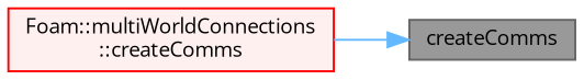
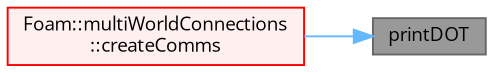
  digraph {
    rankdir=RL
    fontname="Open Sans"
    node [fontname="Open Sans" fontsize=10 shape=box style=filled]
-   n1 [color=gray40 fillcolor=grey60 fontcolor=black height=0.2 label=createComms width=0.4]
+   n1 [color=gray40 fillcolor=grey60 fontcolor=black height=0.2 label=printDOT width=0.4]
    n2 [color=red fillcolor="#FFF0F0" height=0.2 label="Foam::multiWorldConnections\l::createComms" width=0.4]
    n1 -> n2 [color=steelblue1 dir=back fontname="Open Sans" fontsize=10 labelfontname=Helvetica labelfontsize=10 style=solid]
  }
